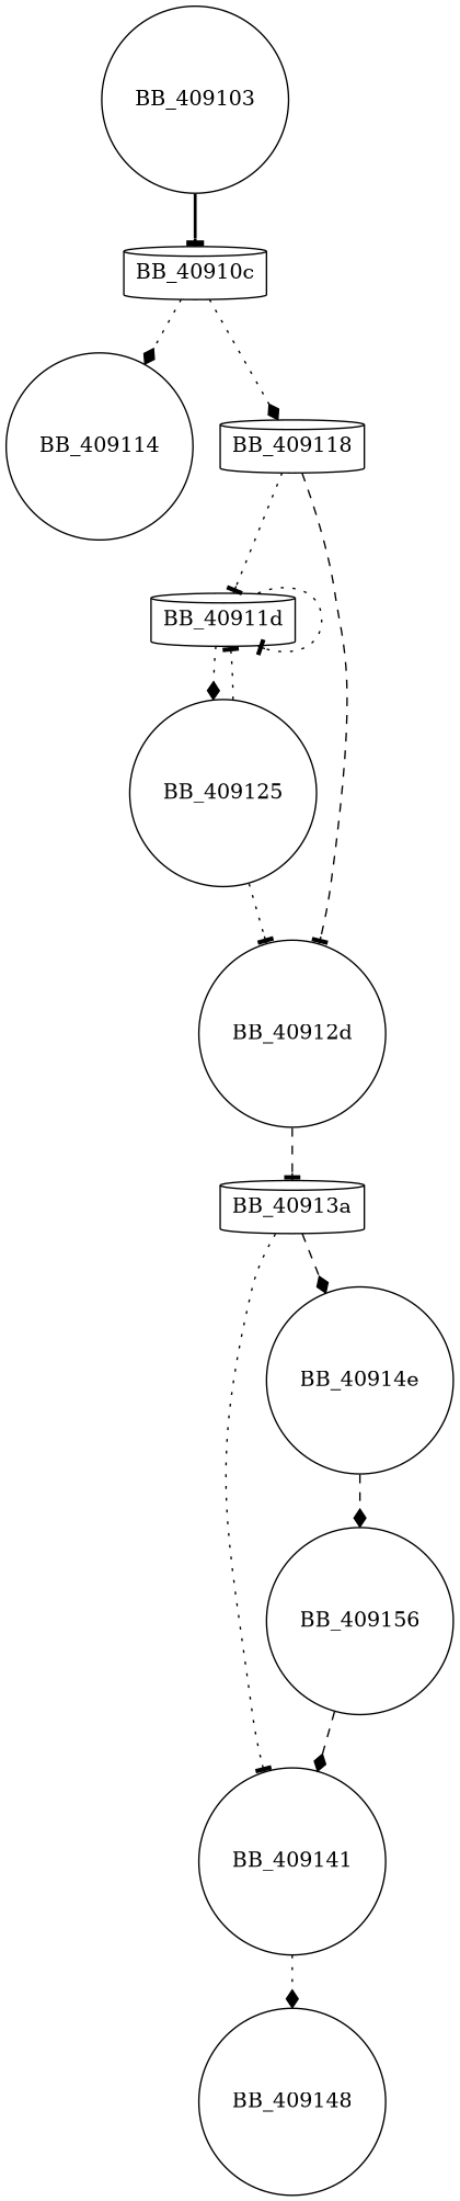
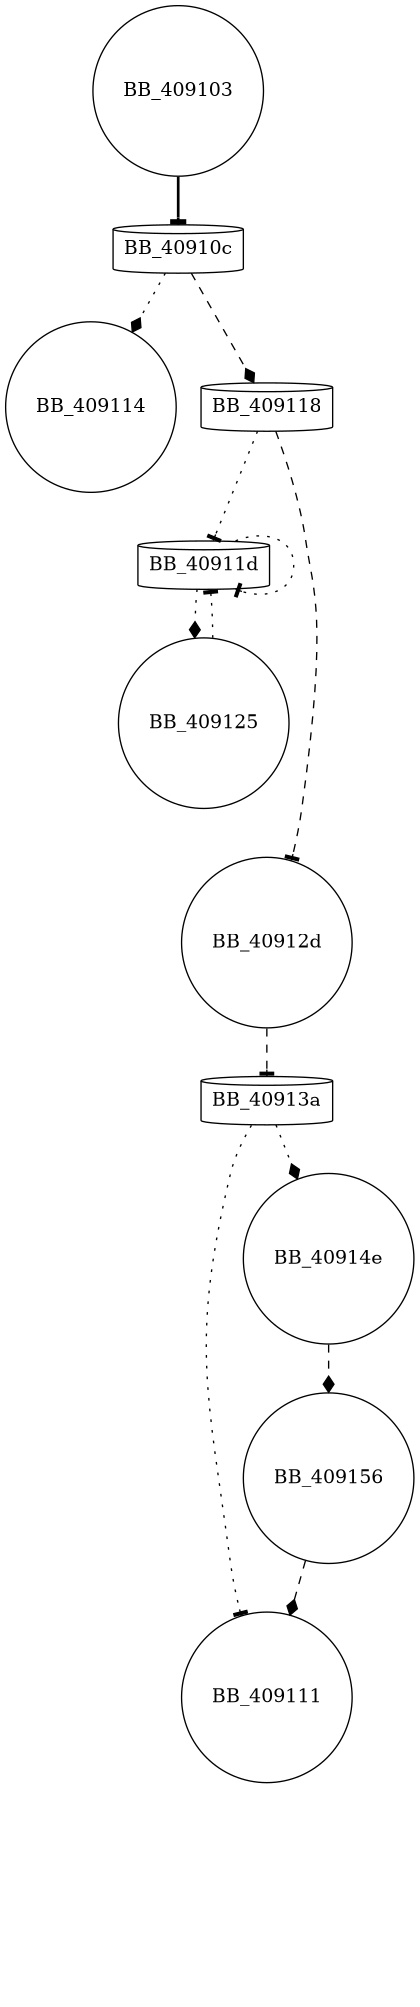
  digraph {
    node [shape=circle]
    edge [arrowhead=tee style=dotted]
    BB_40910c [shape=cylinder]
    BB_409103
    BB_409114
    BB_409118 [shape=cylinder]
    BB_40911d [shape=cylinder]
    BB_40912d
    BB_409125
    BB_40913a [shape=cylinder]
-   BB_409141
+   BB_409141 [label=BB_409111]
    BB_40914e
-   BB_409148
    BB_409156
    BB_40910c -> BB_409114 [arrowhead=diamond]
-   BB_40910c -> BB_409118 [arrowhead=diamond]
+   BB_40910c -> BB_409118 [arrowhead=diamond style=dashed]
    BB_409103 -> BB_40910c [style=bold]
    BB_409118 -> BB_40911d
    BB_409118 -> BB_40912d [style=dashed]
    BB_40911d -> BB_40911d
    BB_40911d -> BB_409125 [arrowhead=diamond]
    BB_40912d -> BB_40913a [style=dashed]
    BB_409125 -> BB_40911d
-   BB_409125 -> BB_40912d
    BB_40913a -> BB_409141
-   BB_40913a -> BB_40914e [arrowhead=diamond style=dashed]
-   BB_409141 -> BB_409148 [arrowhead=diamond]
+   BB_40913a -> BB_40914e [arrowhead=diamond]
    BB_40914e -> BB_409156 [arrowhead=diamond style=dashed]
    BB_409156 -> BB_409141 [arrowhead=diamond style=dashed]
  }
